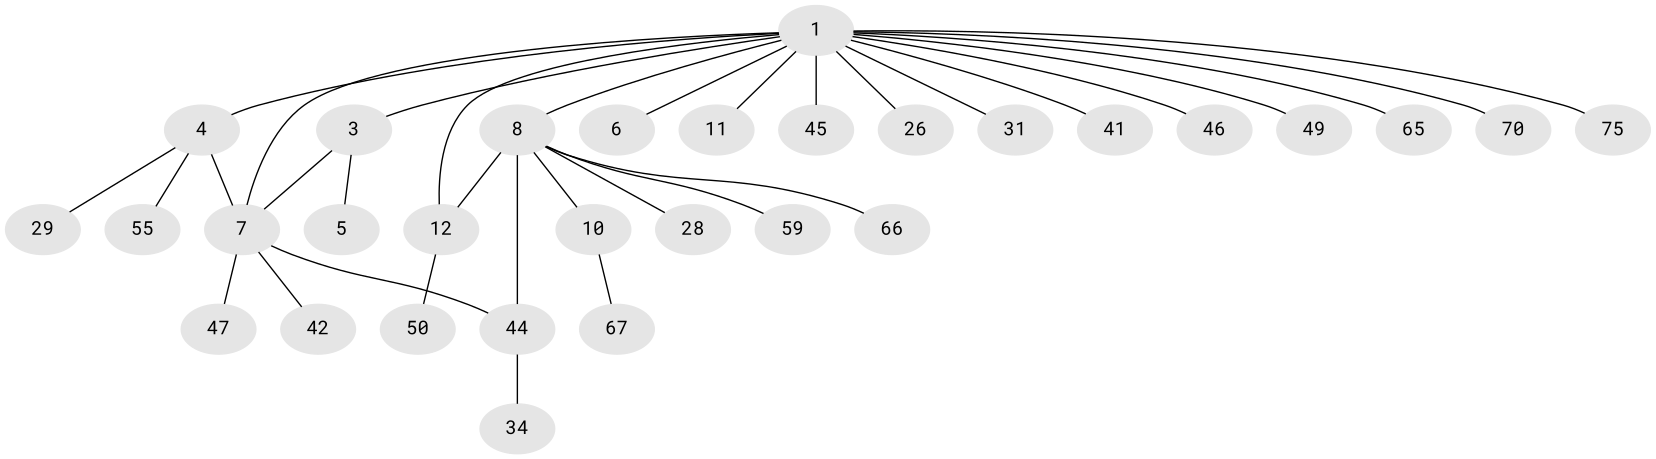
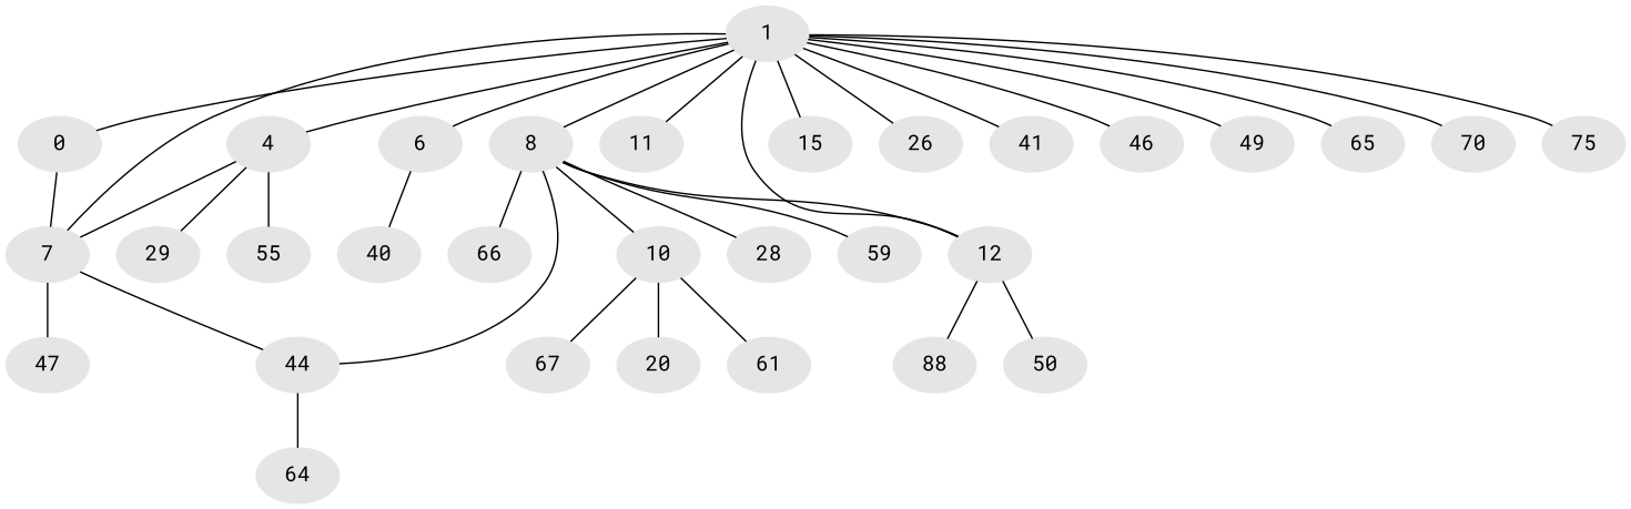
  graph {
    fontname="Roboto Mono"
    node [color=gray90 fontname="Roboto Mono" style=filled]
    edge [fontname="Roboto Mono"]
    1 [super="+2+38+13+76+83+25"]
-   3
+   3 [label=0]
    4 [super="+36+27+53+16+81"]
    6 [super="+24"]
    7 [super="+18+29"]
    8 [super="+35+44+9+33+60+72+85+82+51"]
    11
    12
-   15 [super="+48" label=45]
+   15 [super="+48"]
    26 [super="+30"]
-   31
    41 [super="+73"]
    46
    49 [super="+64"]
    65
    70
    75 [super="+84"]
-   5
    n19 [label=29]
    55
+   40
    n22 [label=44 super="+22+17+54"]
-   42 [super="+57"]
    47
    10 [super="+19"]
    28
    59
    66
    50
-   34
+   88
+   34 [label=64]
+   20
+   61
    67 [super="+86"]
    1 -- 3
    1 -- 4 [weight=2]
    1 -- 6
    1 -- 7
    1 -- 8
    1 -- 11
    1 -- 12
    1 -- 15
    1 -- 26
-   1 -- 31
    1 -- 41
    1 -- 46
    1 -- 49
    1 -- 65
    1 -- 70
    1 -- 75
    3 -- 7
-   3 -- 5
    4 -- 7
    4 -- n19
    4 -- 55
+   6 -- 40
    7 -- n22
-   7 -- 42
    7 -- 47 [weight=2]
    8 -- 12
    8 -- n22
    8 -- 10
    8 -- 28
    8 -- 59
    8 -- 66
    12 -- 50
+   12 -- 88
    n22 -- 34
+   10 -- 20
+   10 -- 61
    10 -- 67
  }
